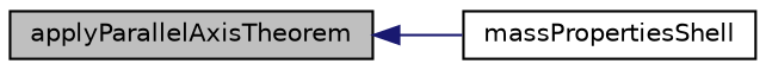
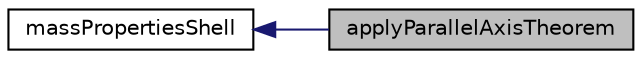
  digraph {
    rankdir=LR
    node [color=black fontname=Helvetica fontsize=10 shape=record]
    n1 [fillcolor=grey75 fontcolor=black height=0.2 label=applyParallelAxisTheorem style=filled width=0.4]
    n2 [height=0.2 label=massPropertiesShell width=0.4]
-   n1 -> n2 [color=midnightblue dir=back fontname=Helvetica fontsize=10 labelfontname=Helvetica labelfontsize=10 style=solid]
+   n2 -> n1 [color=midnightblue dir=back fontname=Helvetica fontsize=10 labelfontname=Helvetica labelfontsize=10 style=solid]
  }
